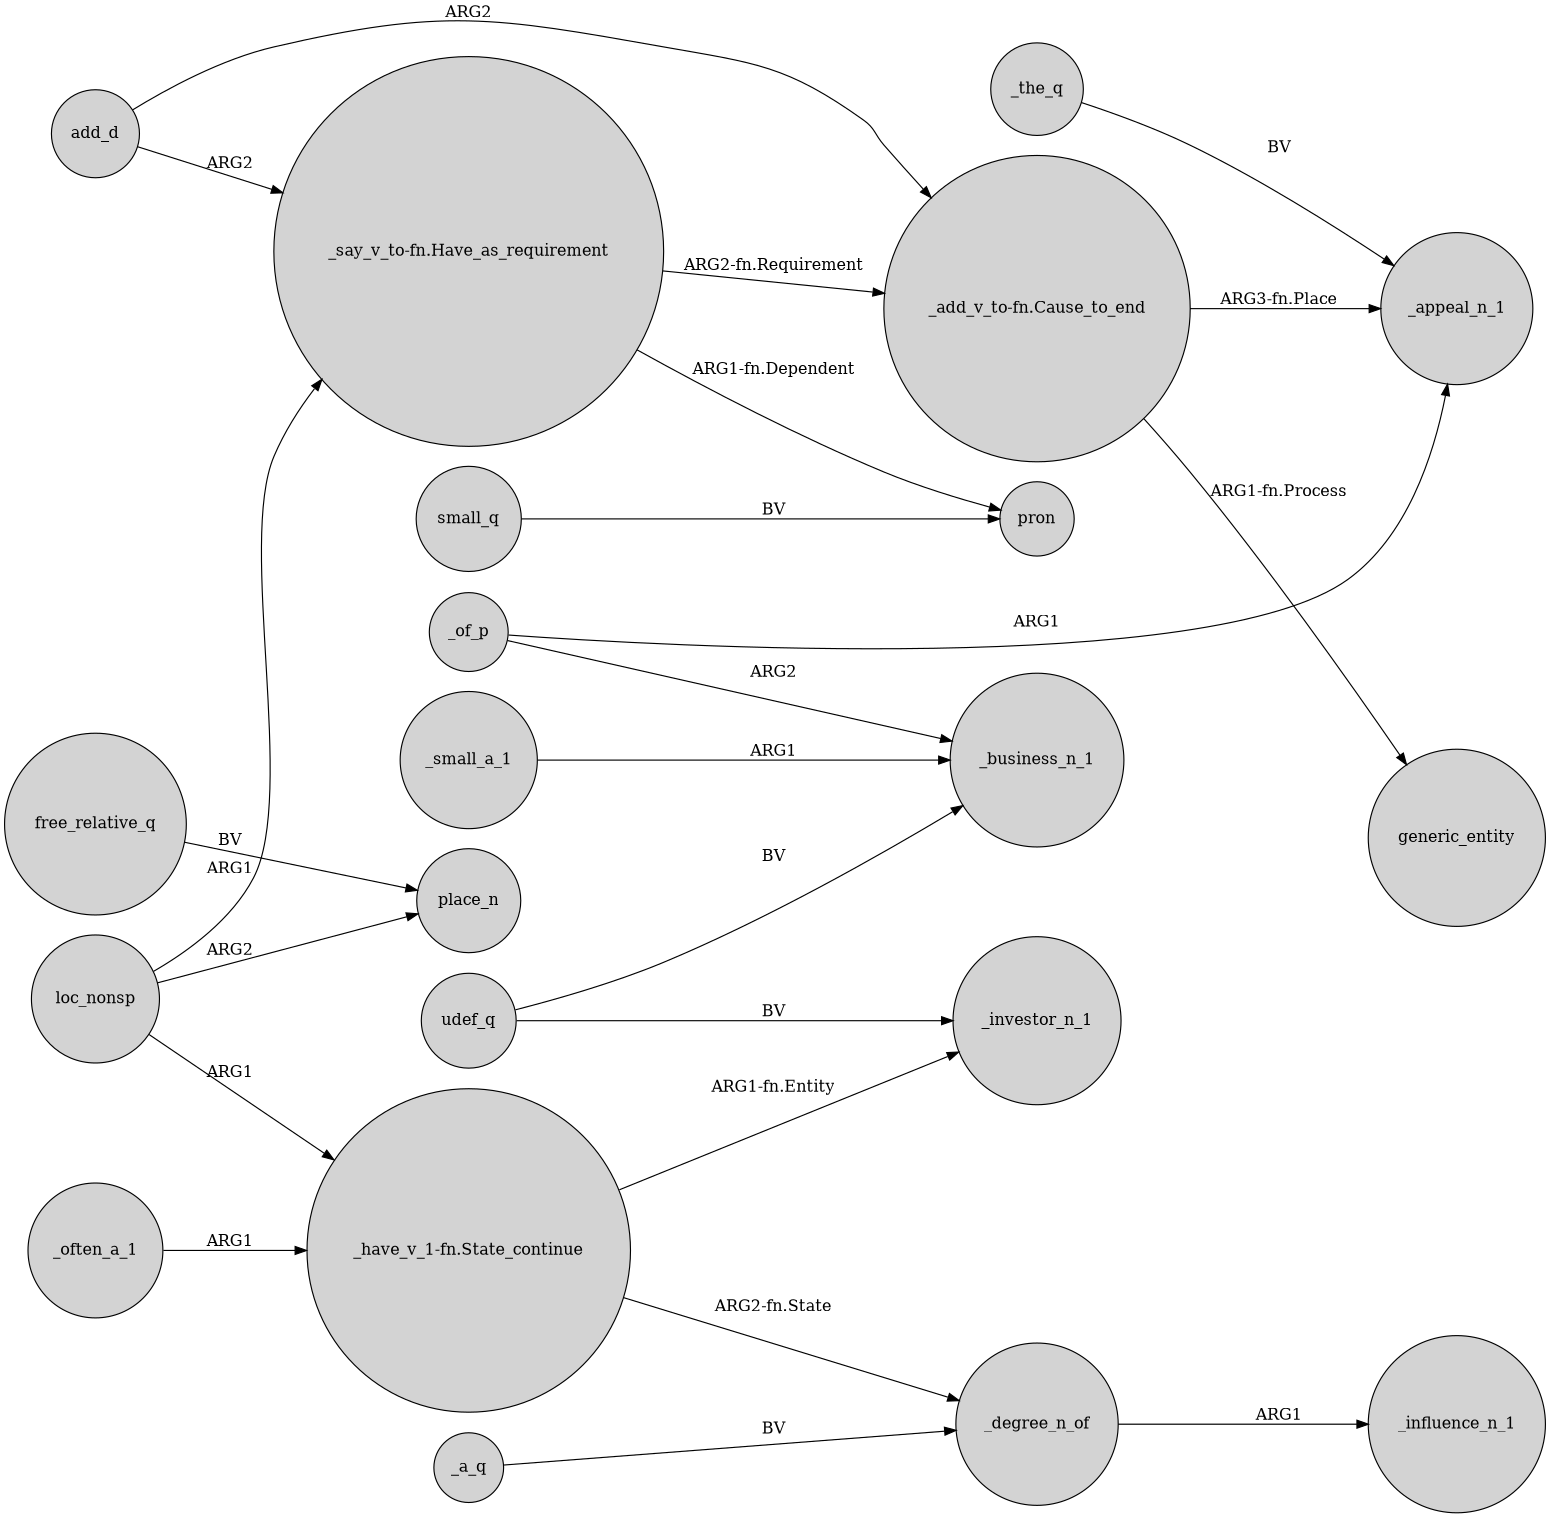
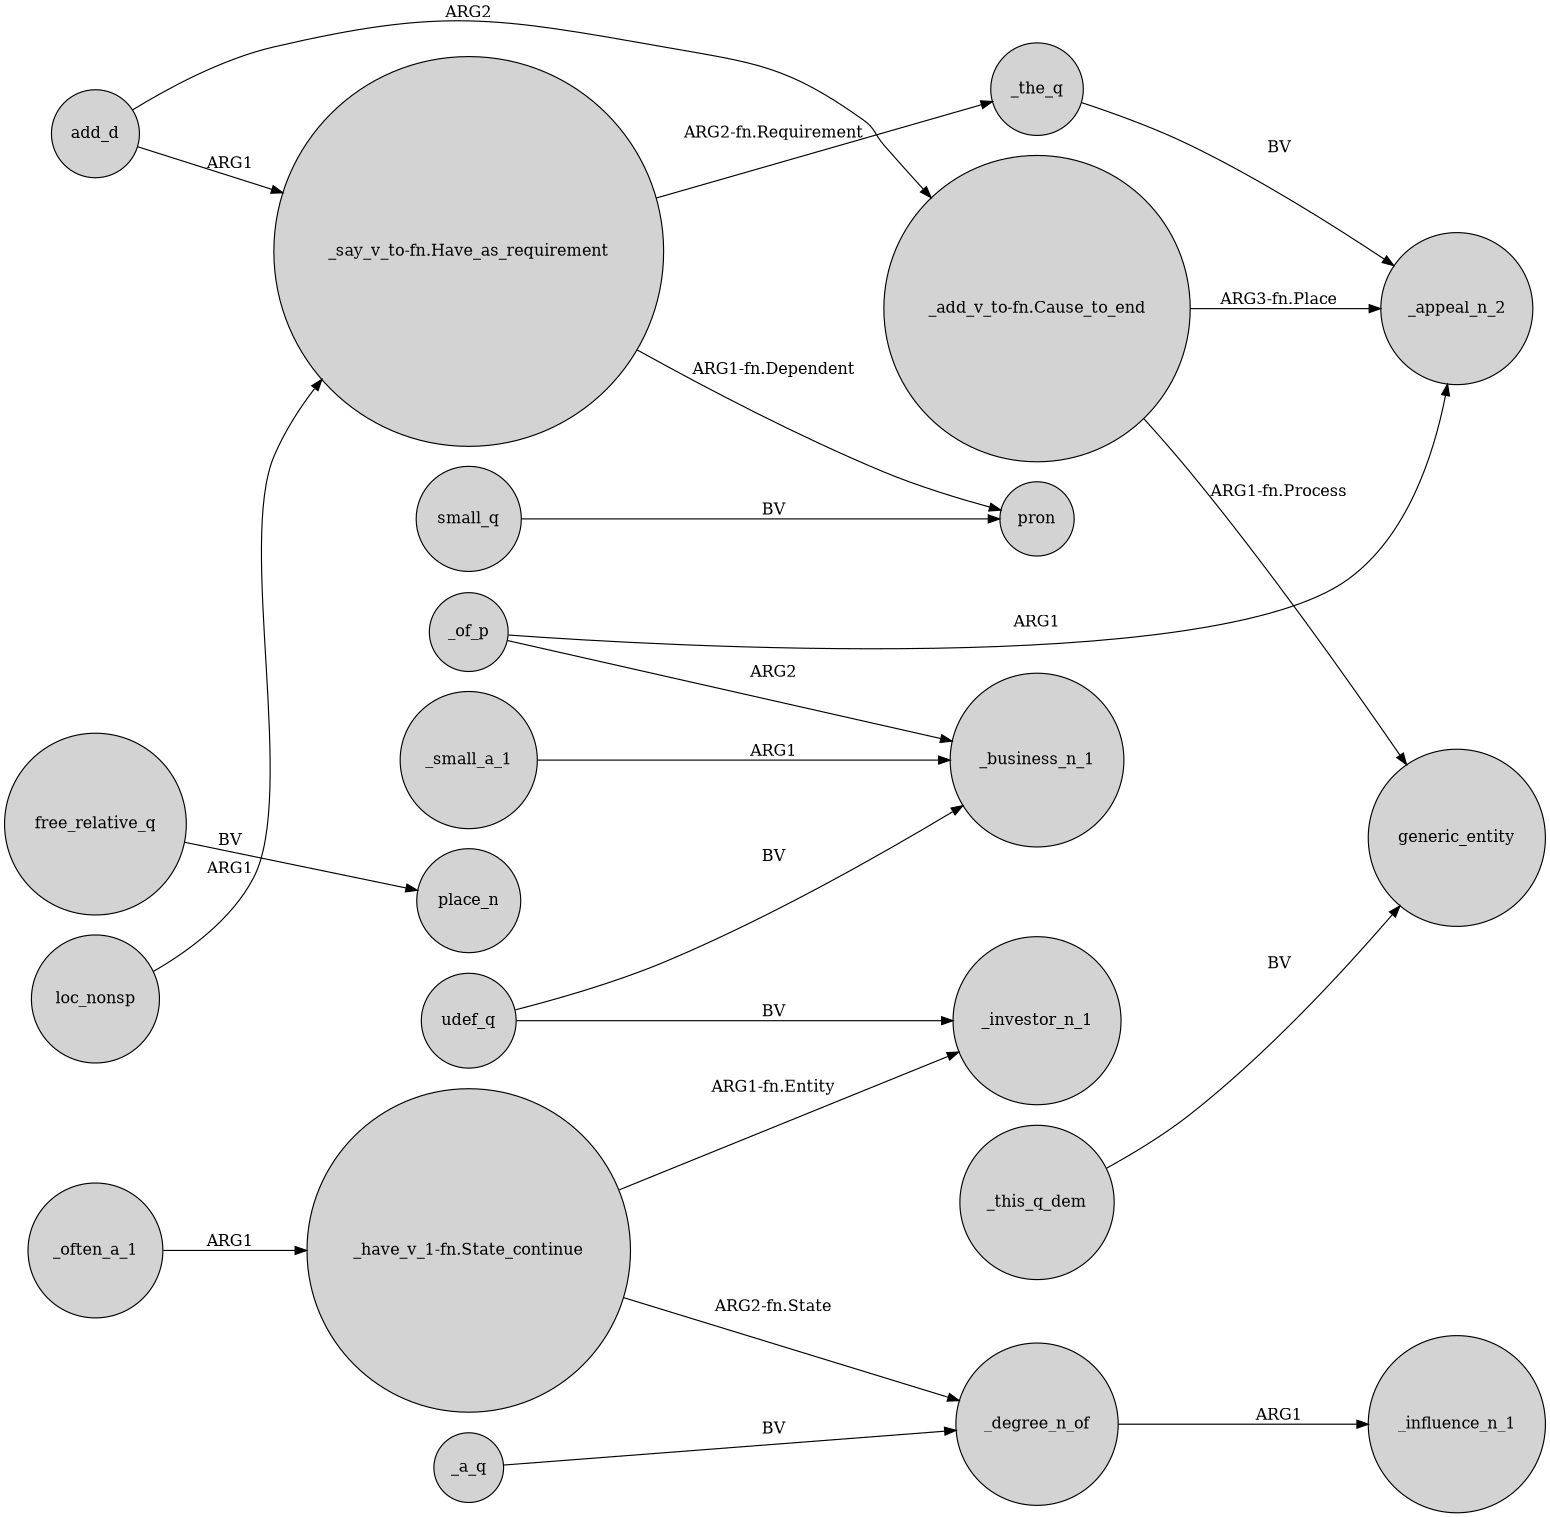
  digraph {
    rankdir=LR
    node [shape=circle style=filled]
    n1 [label=add_d]
    "_add_v_to-fn.Cause_to_end"
    "_say_v_to-fn.Have_as_requirement"
-   _appeal_n_1
+   _appeal_n_1 [label=_appeal_n_2]
    generic_entity
    pron
    _degree_n_of
    _influence_n_1
    udef_q
    _business_n_1
    _investor_n_1
    _of_p
    free_relative_q
    place_n
    "_have_v_1-fn.State_continue"
    loc_nonsp
    _small_a_1
    n18 [label=small_q]
    _often_a_1
+   _this_q_dem
    _the_q
    _a_q
    n1 -> "_add_v_to-fn.Cause_to_end" [label=ARG2]
-   n1 -> "_say_v_to-fn.Have_as_requirement" [label=ARG2]
+   n1 -> "_say_v_to-fn.Have_as_requirement" [label=ARG1]
    "_add_v_to-fn.Cause_to_end" -> _appeal_n_1 [label="ARG3-fn.Place"]
    "_add_v_to-fn.Cause_to_end" -> generic_entity [label="ARG1-fn.Process"]
-   "_say_v_to-fn.Have_as_requirement" -> "_add_v_to-fn.Cause_to_end" [label="ARG2-fn.Requirement"]
+   "_say_v_to-fn.Have_as_requirement" -> _the_q [label="ARG2-fn.Requirement"]
    "_say_v_to-fn.Have_as_requirement" -> pron [label="ARG1-fn.Dependent"]
    _degree_n_of -> _influence_n_1 [label=ARG1]
    udef_q -> _business_n_1 [label=BV]
    udef_q -> _investor_n_1 [label=BV]
    _of_p -> _appeal_n_1 [label=ARG1]
    _of_p -> _business_n_1 [label=ARG2]
    free_relative_q -> place_n [label=BV]
    "_have_v_1-fn.State_continue" -> _degree_n_of [label="ARG2-fn.State"]
    "_have_v_1-fn.State_continue" -> _investor_n_1 [label="ARG1-fn.Entity"]
    loc_nonsp -> "_say_v_to-fn.Have_as_requirement" [label=ARG1]
-   loc_nonsp -> place_n [label=ARG2]
-   loc_nonsp -> "_have_v_1-fn.State_continue" [label=ARG1]
    _small_a_1 -> _business_n_1 [label=ARG1]
    n18 -> pron [label=BV]
    _often_a_1 -> "_have_v_1-fn.State_continue" [label=ARG1]
+   _this_q_dem -> generic_entity [label=BV]
    _the_q -> _appeal_n_1 [label=BV]
    _a_q -> _degree_n_of [label=BV]
  }
